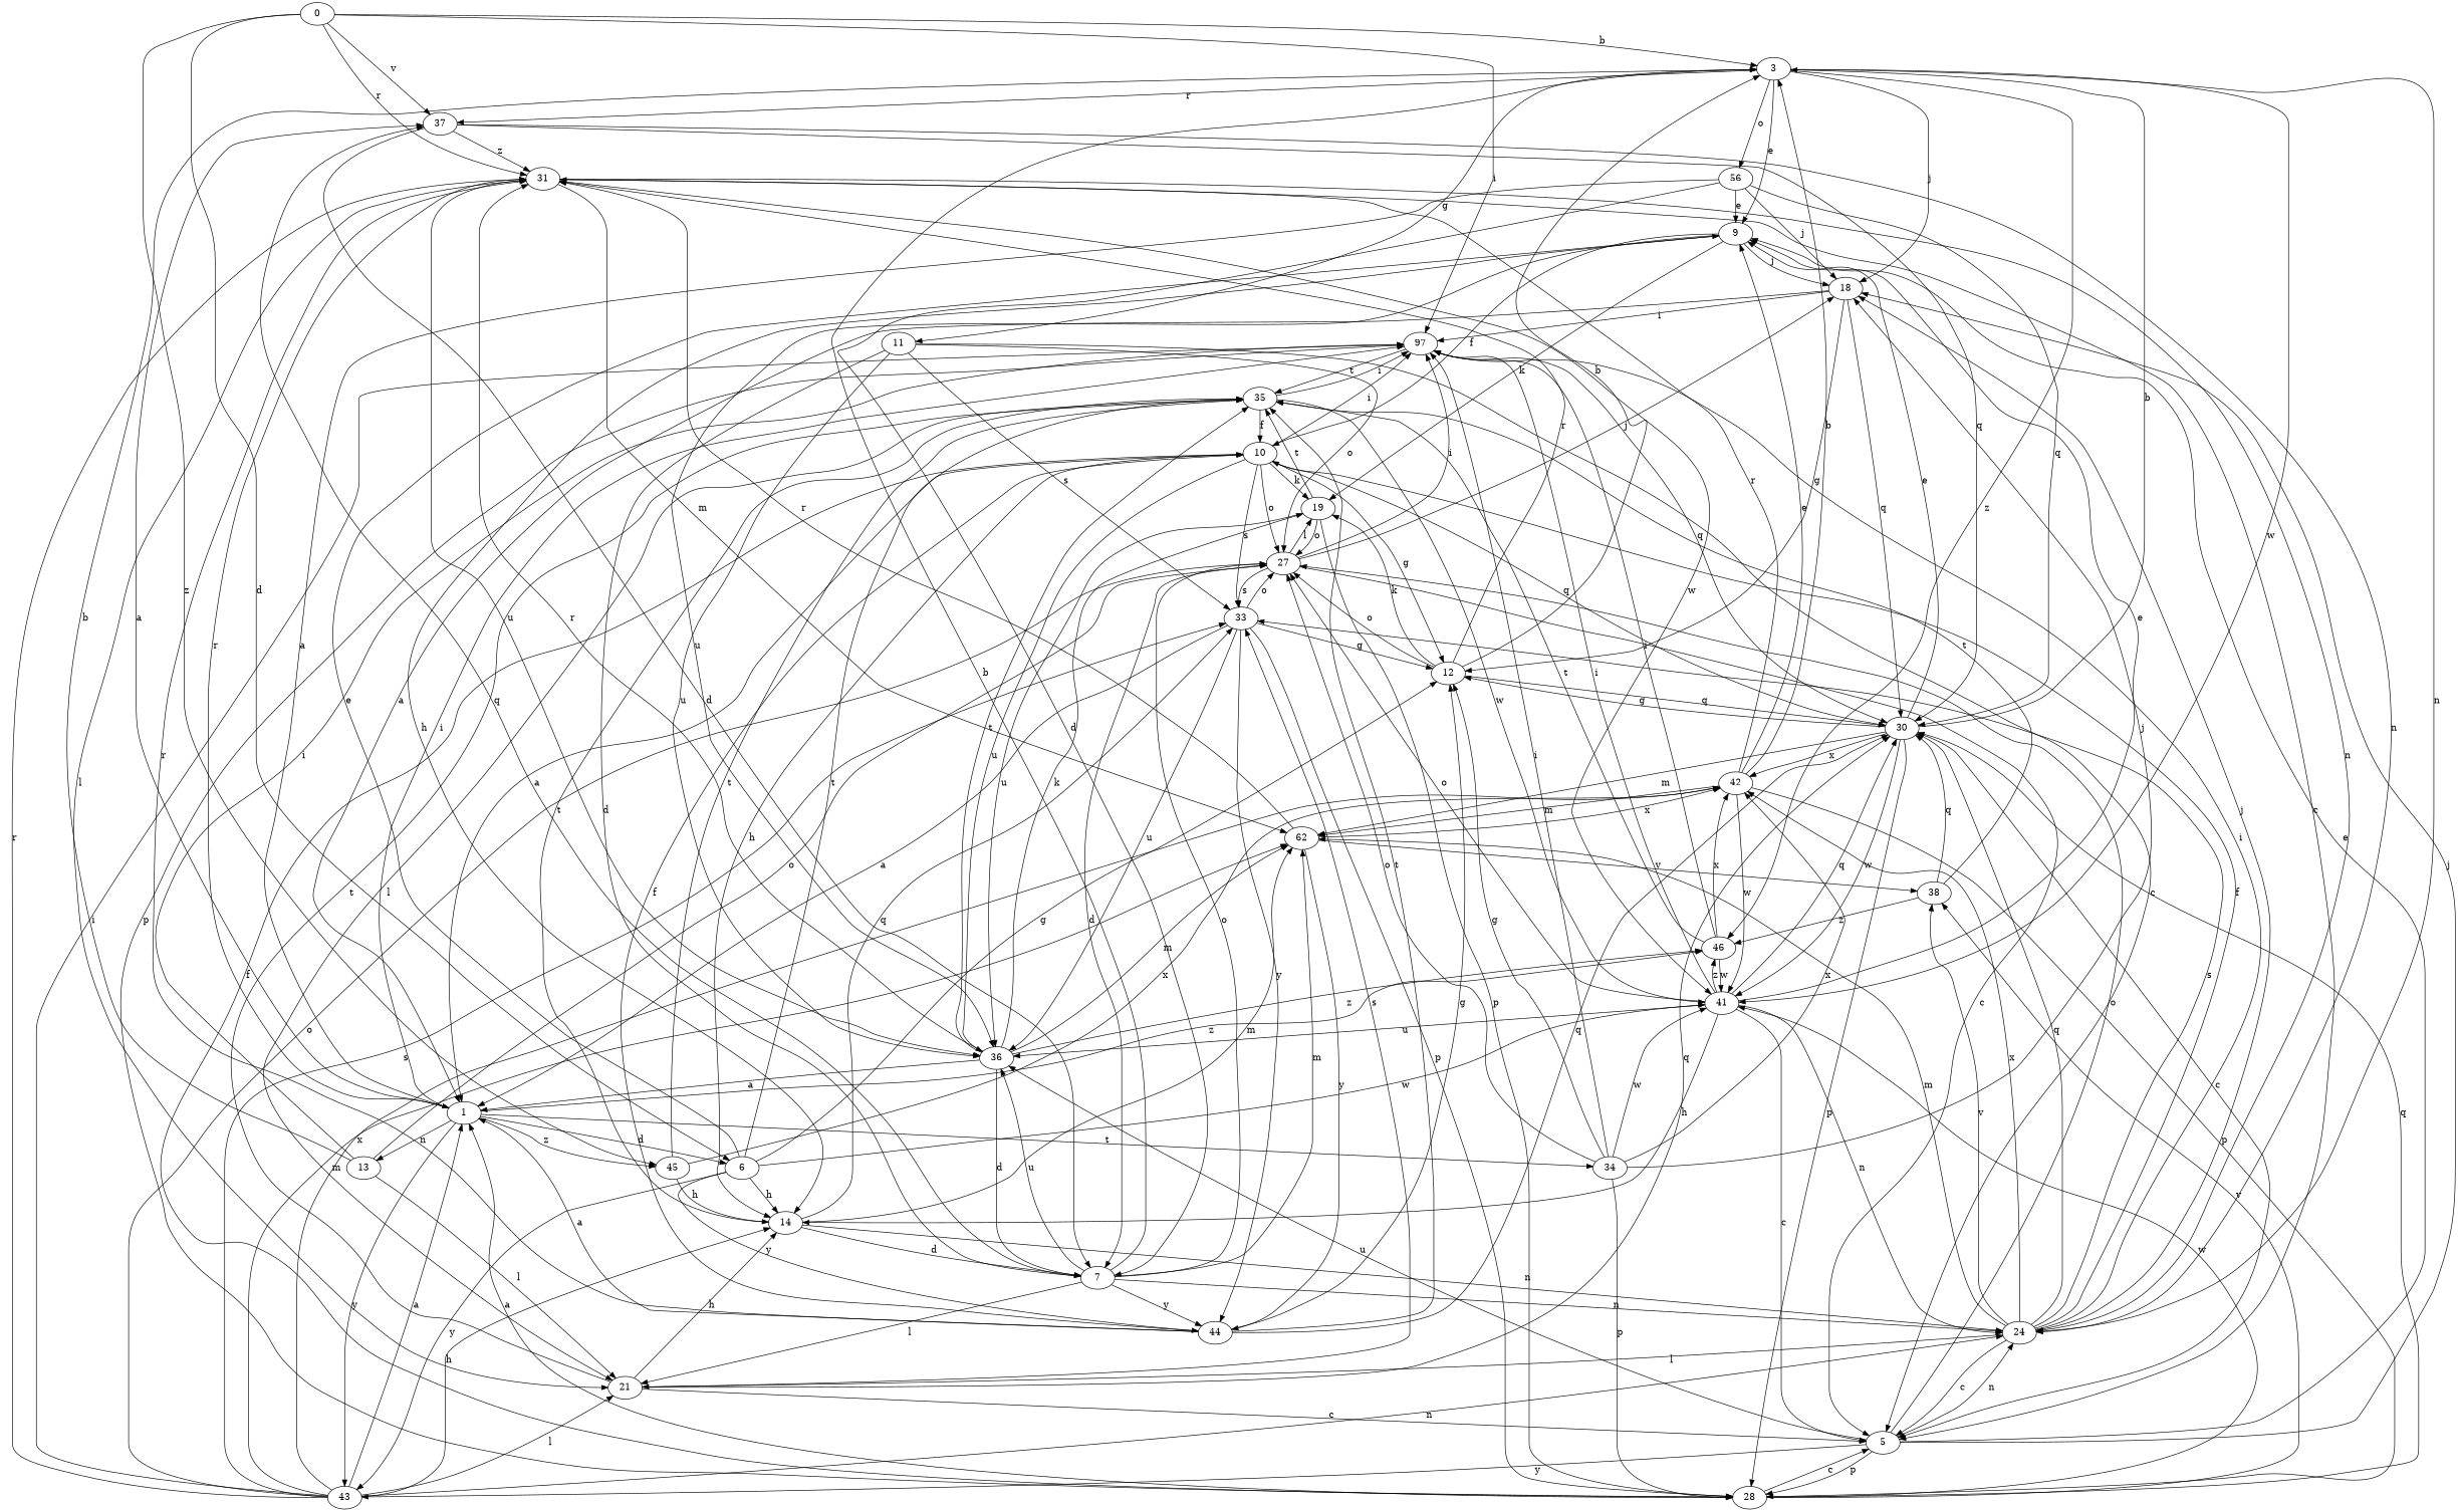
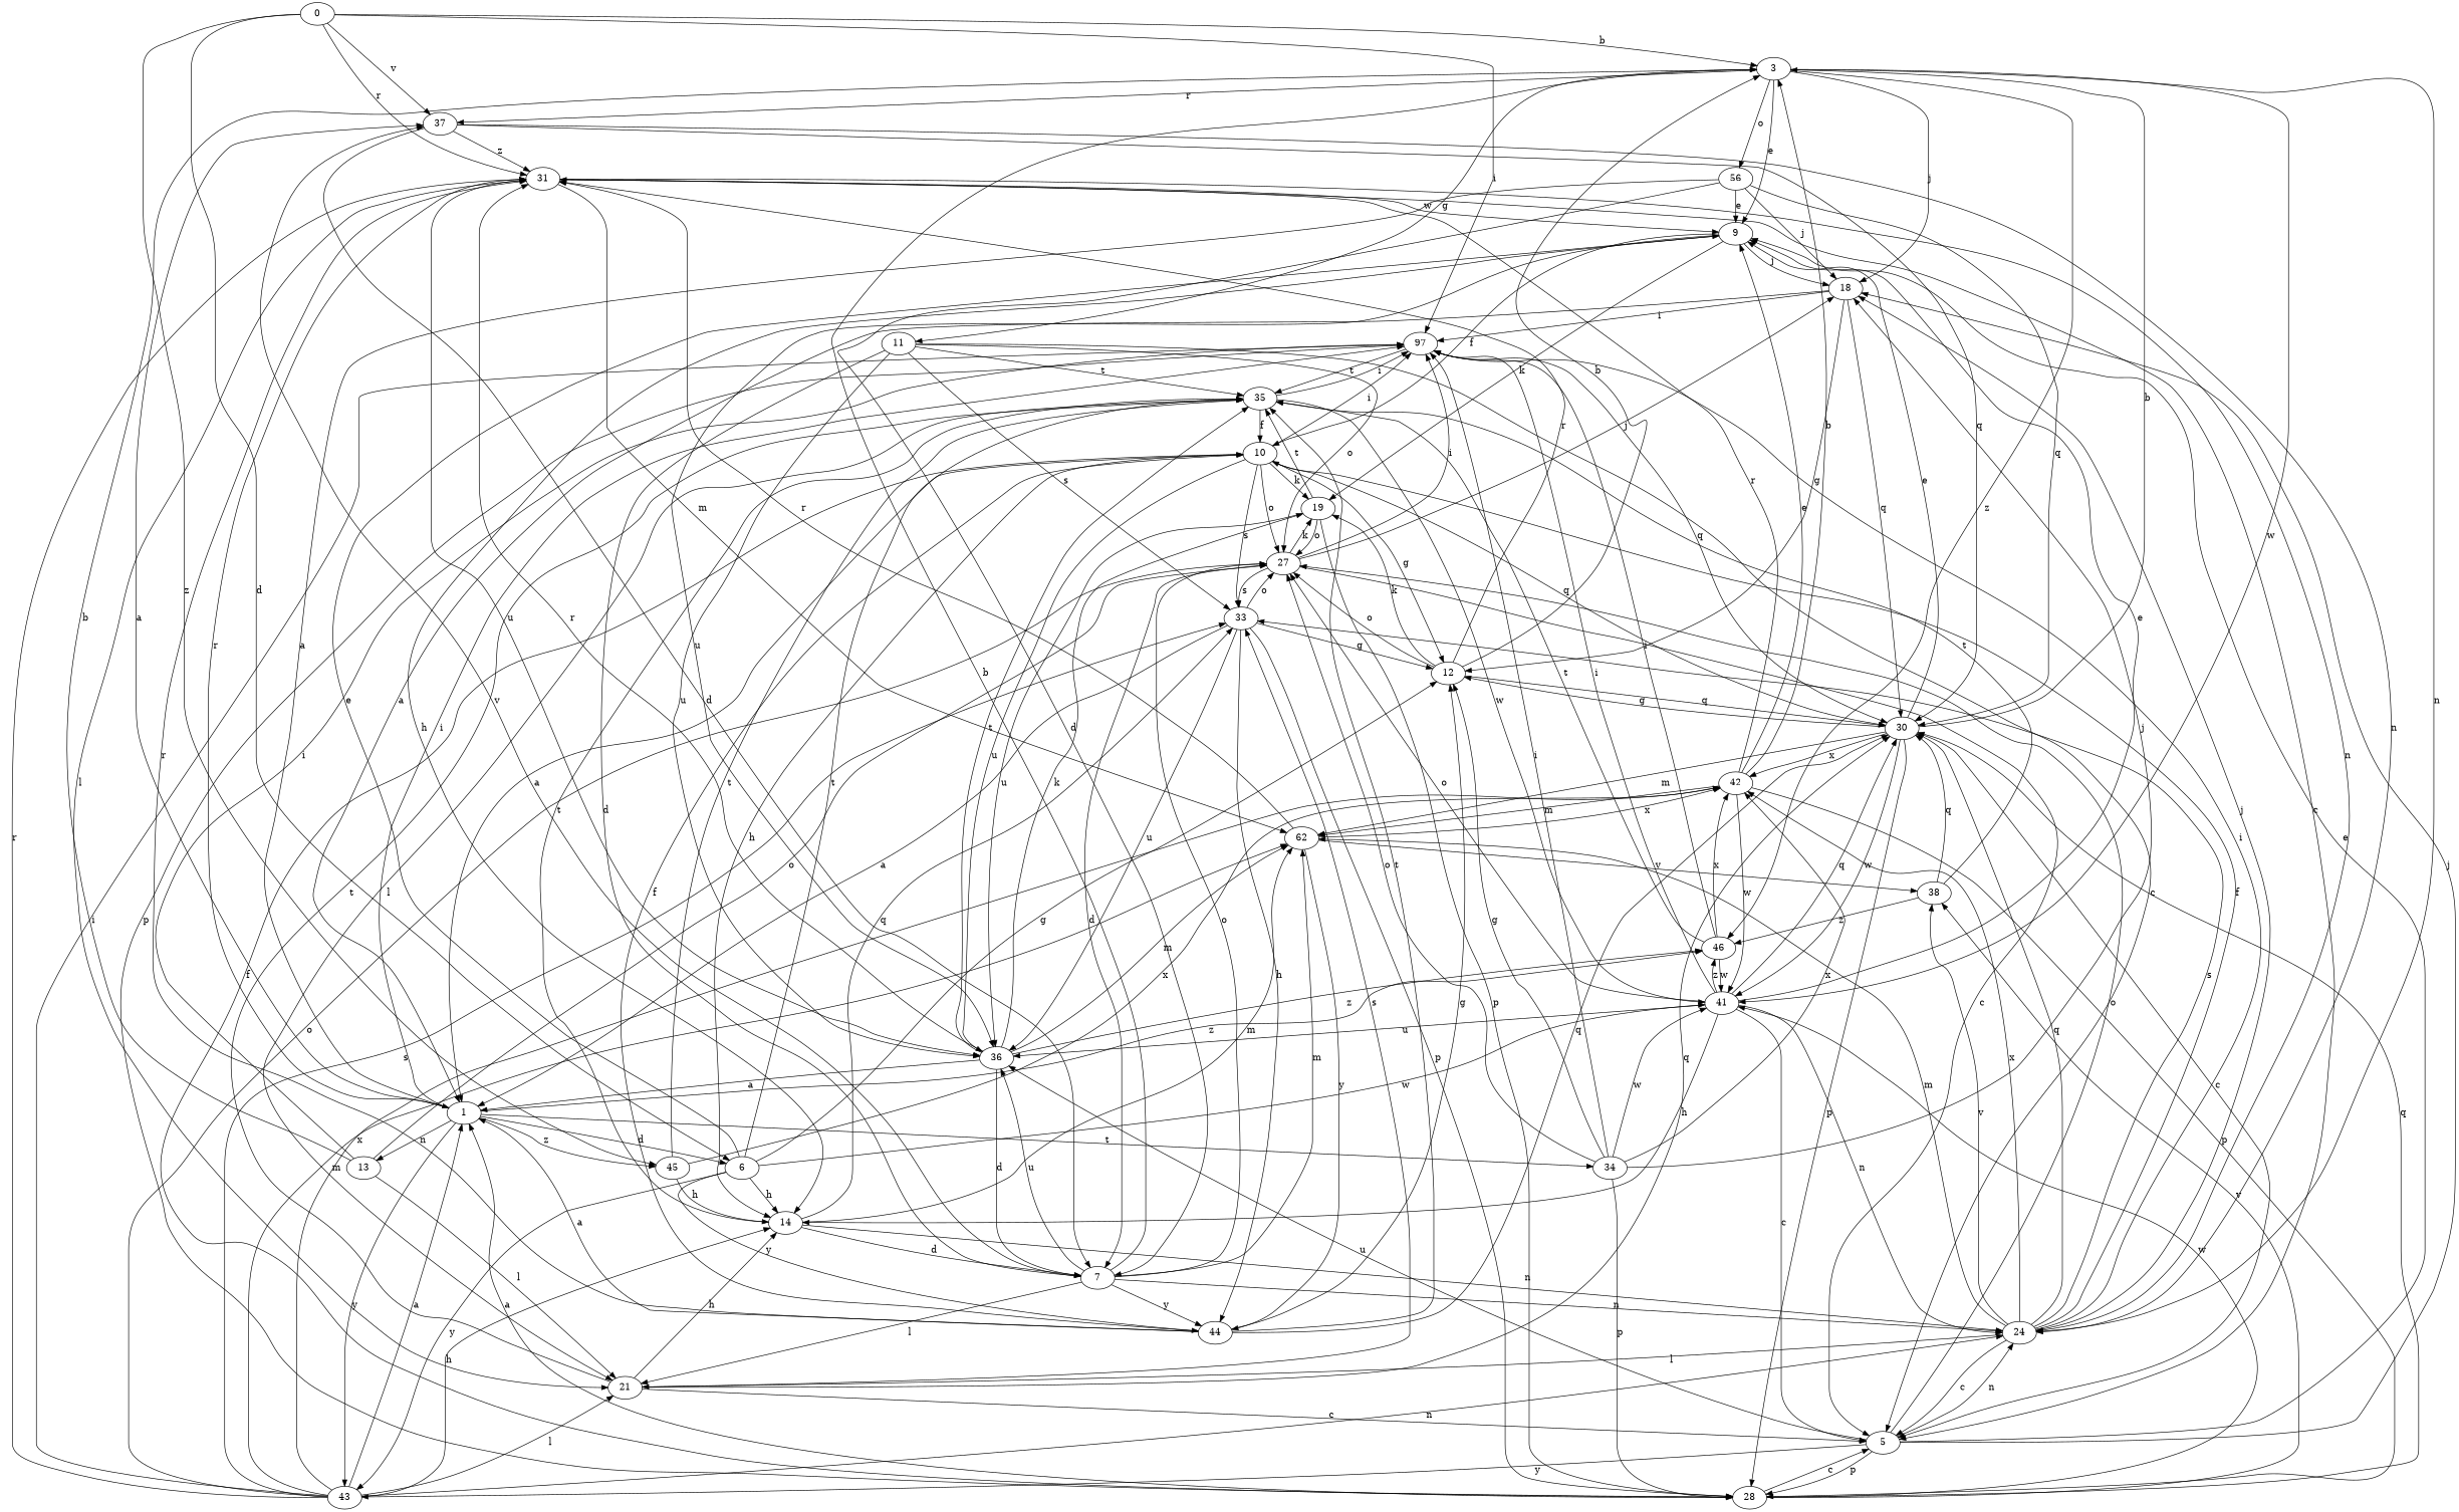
  strict digraph {
    0
    3
    6
    n4 [label=97]
    31
    37
    45
    46
    9
    11
    18
    24
    n13 [label=56]
    41
    43
    12
    14
    35
    44
    28
    30
    5
    36
    21
    n25 [label=62]
    7
    42
    1
    n29 [label=13]
    34
    27
    33
    10
    19
    38
    0 -> 3 [label=b]
    0 -> 6 [label=d]
    0 -> n4 [label=i]
    0 -> 31 [label=r]
    0 -> 37 [label=v]
    0 -> 45 [label=z]
    3 -> 37 [label=r]
    3 -> 46 [label=z]
    3 -> 9 [label=e]
    3 -> 11 [label=g]
    3 -> 18 [label=j]
    3 -> 24 [label=n]
    3 -> n13 [label=o]
    3 -> 41 [label=w]
    6 -> 9 [label=e]
    6 -> 41 [label=w]
    6 -> 43 [label=y]
    6 -> 12 [label=g]
    6 -> 14 [label=h]
    6 -> 35 [label=t]
    6 -> 44 [label=y]
    n4 -> 35 [label=t]
    n4 -> 28 [label=p]
    n4 -> 30 [label=q]
    31 -> 24 [label=n]
-   31 -> 41 [label=w]
+   31 -> 9 [label=w]
    31 -> 5 [label=c]
    31 -> 36 [label=u]
    31 -> 21 [label=l]
    31 -> n25 [label=m]
    37 -> 31 [label=z]
    37 -> 24 [label=n]
    37 -> 30 [label=q]
    37 -> 7 [label=d]
    45 -> 14 [label=h]
    45 -> 35 [label=t]
    45 -> 42 [label=x]
    46 -> n4 [label=i]
    46 -> 41 [label=w]
    46 -> 35 [label=t]
    46 -> 42 [label=x]
    9 -> 18 [label=j]
    9 -> 14 [label=h]
    9 -> 36 [label=u]
    9 -> 10 [label=f]
    9 -> 19 [label=k]
+   11 -> 35 [label=t]
    11 -> 5 [label=c]
    11 -> 36 [label=u]
    11 -> 7 [label=d]
    11 -> 27 [label=o]
    11 -> 33 [label=s]
    18 -> n4 [label=i]
    18 -> 12 [label=g]
    18 -> 30 [label=q]
    18 -> 1 [label=a]
    24 -> n4 [label=i]
    24 -> 18 [label=j]
    24 -> 30 [label=q]
    24 -> 5 [label=c]
    24 -> 21 [label=l]
    24 -> n25 [label=m]
    24 -> 42 [label=x]
    24 -> 33 [label=s]
    24 -> 10 [label=f]
    24 -> 38 [label=v]
    n13 -> 9 [label=e]
    n13 -> 18 [label=j]
    n13 -> 30 [label=q]
    n13 -> 7 [label=d]
    n13 -> 1 [label=a]
    41 -> n4 [label=i]
    41 -> 46 [label=z]
    41 -> 9 [label=e]
    41 -> 24 [label=n]
    41 -> 14 [label=h]
    41 -> 30 [label=q]
    41 -> 5 [label=c]
    41 -> 36 [label=u]
    41 -> 27 [label=o]
    43 -> n4 [label=i]
    43 -> 31 [label=r]
    43 -> 24 [label=n]
    43 -> 14 [label=h]
    43 -> 21 [label=l]
    43 -> n25 [label=m]
    43 -> 42 [label=x]
    43 -> 1 [label=a]
    43 -> 27 [label=o]
    43 -> 33 [label=s]
    12 -> 3 [label=b]
    12 -> 31 [label=r]
    12 -> 30 [label=q]
    12 -> 27 [label=o]
    12 -> 19 [label=k]
    14 -> 24 [label=n]
    14 -> 35 [label=t]
    14 -> n25 [label=m]
    14 -> 7 [label=d]
    14 -> 33 [label=q]
    35 -> n4 [label=i]
    35 -> 41 [label=w]
    35 -> 21 [label=l]
    35 -> 10 [label=f]
    44 -> 31 [label=r]
    44 -> 12 [label=g]
    44 -> 35 [label=t]
    44 -> 30 [label=q]
    44 -> 1 [label=a]
    44 -> 10 [label=f]
    28 -> 41 [label=w]
    28 -> 30 [label=q]
    28 -> 5 [label=c]
    28 -> 1 [label=a]
    28 -> 10 [label=f]
    28 -> 38 [label=v]
    30 -> 3 [label=b]
    30 -> 9 [label=e]
    30 -> 41 [label=w]
    30 -> 12 [label=g]
    30 -> 28 [label=p]
    30 -> 5 [label=c]
    30 -> n25 [label=m]
    30 -> 42 [label=x]
    5 -> 9 [label=e]
    5 -> 18 [label=j]
    5 -> 24 [label=n]
    5 -> 43 [label=y]
    5 -> 28 [label=p]
    5 -> 36 [label=u]
    5 -> 27 [label=o]
    36 -> 31 [label=r]
    36 -> 46 [label=z]
    36 -> 35 [label=t]
    36 -> n25 [label=m]
    36 -> 7 [label=d]
    36 -> 1 [label=a]
    36 -> 19 [label=k]
    21 -> 14 [label=h]
    21 -> 35 [label=t]
    21 -> 30 [label=q]
    21 -> 5 [label=c]
    21 -> 33 [label=s]
    n25 -> 31 [label=r]
    n25 -> 44 [label=y]
    n25 -> 42 [label=x]
    n25 -> 38 [label=v]
    7 -> 3 [label=b]
-   7 -> 37 [label=q]
+   7 -> 37 [label=v]
    7 -> 24 [label=n]
    7 -> 44 [label=y]
    7 -> 36 [label=u]
    7 -> 21 [label=l]
    7 -> n25 [label=m]
    7 -> 27 [label=o]
    42 -> 3 [label=b]
    42 -> 31 [label=r]
    42 -> 9 [label=e]
    42 -> 41 [label=w]
    42 -> 28 [label=p]
    42 -> n25 [label=m]
    1 -> 6 [label=d]
    1 -> n4 [label=i]
    1 -> 31 [label=r]
    1 -> 37 [label=a]
    1 -> 45 [label=z]
    1 -> 46 [label=z]
    1 -> 43 [label=y]
    1 -> n29 [label=n]
    1 -> 34 [label=t]
    n29 -> 3 [label=b]
    n29 -> n4 [label=i]
    n29 -> 21 [label=l]
    n29 -> 27 [label=o]
    34 -> n4 [label=i]
    34 -> 18 [label=j]
    34 -> 41 [label=w]
    34 -> 12 [label=g]
    34 -> 28 [label=p]
    34 -> 42 [label=x]
    34 -> 27 [label=o]
    27 -> n4 [label=i]
    27 -> 18 [label=j]
    27 -> 5 [label=c]
    27 -> 7 [label=d]
    27 -> 33 [label=s]
-   27 -> 19 [label=l]
+   27 -> 19 [label=k]
    33 -> 12 [label=g]
-   33 -> 44 [label=y]
+   33 -> 44 [label=h]
    33 -> 28 [label=p]
    33 -> 36 [label=u]
    33 -> 1 [label=a]
    33 -> 27 [label=o]
    10 -> n4 [label=i]
    10 -> 12 [label=g]
    10 -> 14 [label=h]
    10 -> 30 [label=q]
    10 -> 36 [label=u]
    10 -> 1 [label=a]
    10 -> 27 [label=o]
    10 -> 33 [label=s]
    10 -> 19 [label=k]
    19 -> 35 [label=t]
    19 -> 28 [label=p]
    19 -> 36 [label=u]
    19 -> 27 [label=o]
    38 -> 46 [label=z]
    38 -> 35 [label=t]
    38 -> 30 [label=q]
  }
